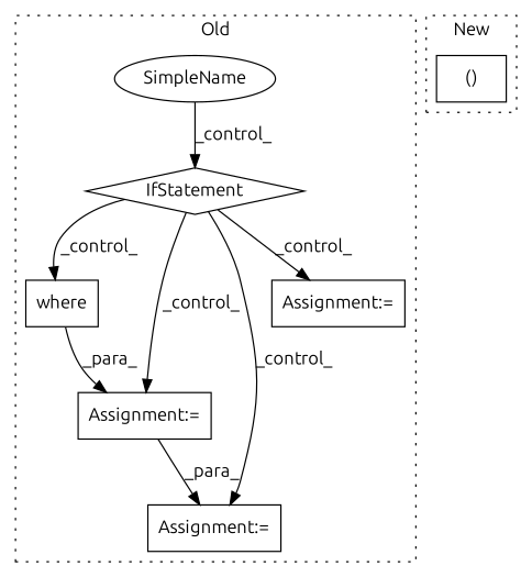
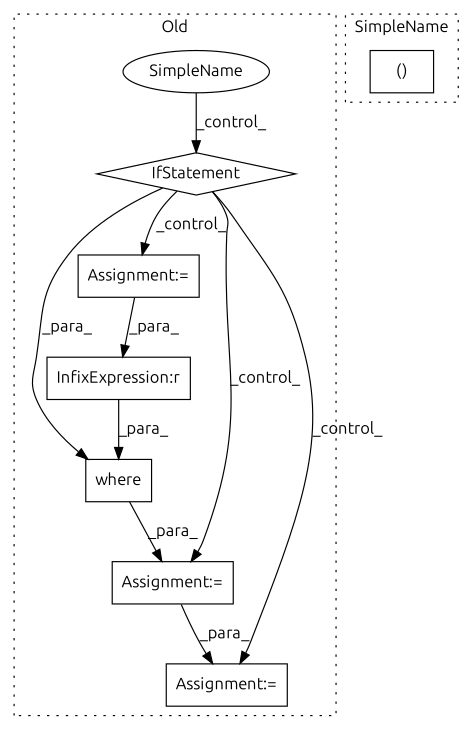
  digraph {
    fontname=Ubuntu
    node [a=7 fontname=Ubuntu l=1 shape=box]
    edge [fontname=Ubuntu]
    n1 [a=32 l="6,1" label=where s="16756,16889"]
+   n2 [a=27 l=4 label="InfixExpression:r" s=16783]
    n3 [label="Assignment:=" s=16746]
    n4 [label="Assignment:=" s=16908]
    n5 [a=42 l=17 label=SimpleName s=16663 shape=ellipse]
    n6 [a=25 l="4,2" label=IfStatement s="16659,16680" shape=diamond]
    n7 [label="Assignment:=" s=16701]
    n8 [a=106 l=27 label="()" s=15637]
    subgraph cluster_1 {
      label=Old
      style=dotted
      n1
+     n2
      n3
      n4
      n5
      n6
      n7
    }
    subgraph cluster_2 {
-     label=New
+     label=SimpleName
      style=dotted
      n8
    }
    n1 -> n3 [label=_para_]
+   n2 -> n1 [label=_para_]
    n3 -> n4 [label=_para_]
    n5 -> n6 [label=_control_]
-   n6 -> n1 [label=_control_]
+   n6 -> n1 [label=_para_]
    n6 -> n3 [label=_control_]
    n6 -> n4 [label=_control_]
    n6 -> n7 [label=_control_]
+   n7 -> n2 [label=_para_]
  }
